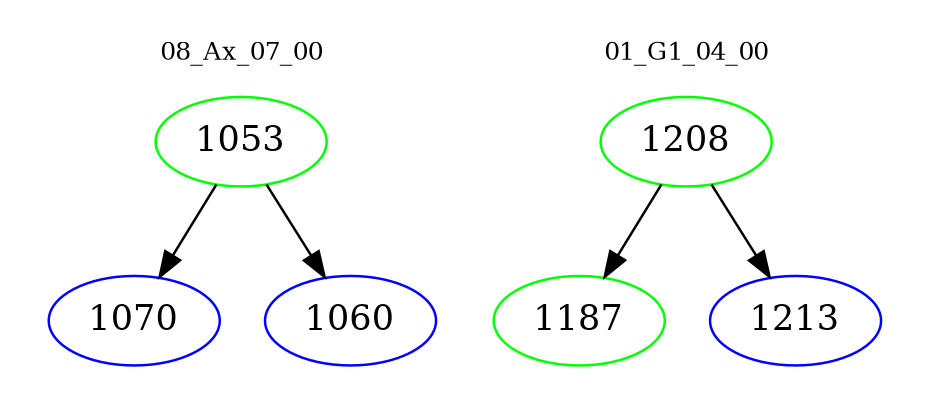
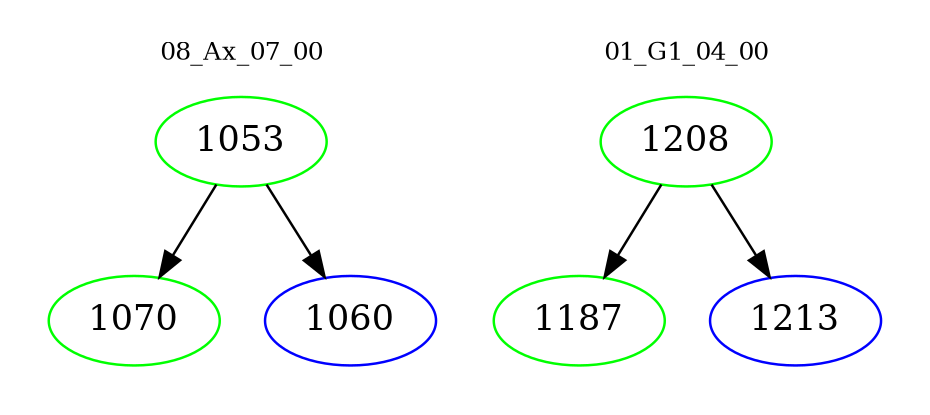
  digraph {
    node [color=green]
    edge [color=black]
    n1 [label=1053]
-   n2 [color=blue label=1070]
+   n2 [label=1070]
    n3 [color=blue label=1060]
    n4 [label=1208]
    n5 [label=1187]
    n6 [color=blue label=1213]
    subgraph cluster_1 {
      color=white
      fontsize=10
      label="08_Ax_07_00"
      n1
      n2
      n3
    }
    subgraph cluster_2 {
      color=white
      fontsize=10
      label="01_G1_04_00"
      n4
      n5
      n6
    }
    n1 -> n2
    n1 -> n3
    n4 -> n5
    n4 -> n6
  }
